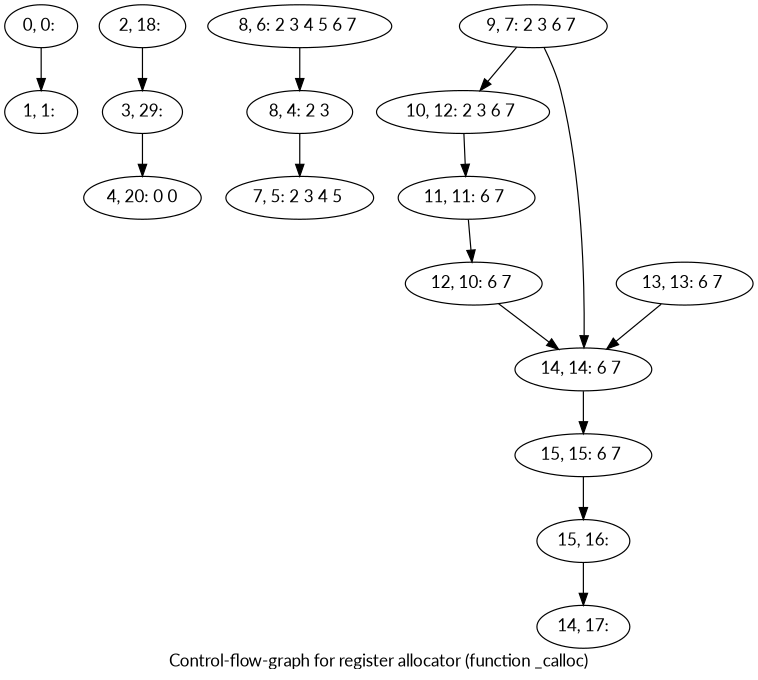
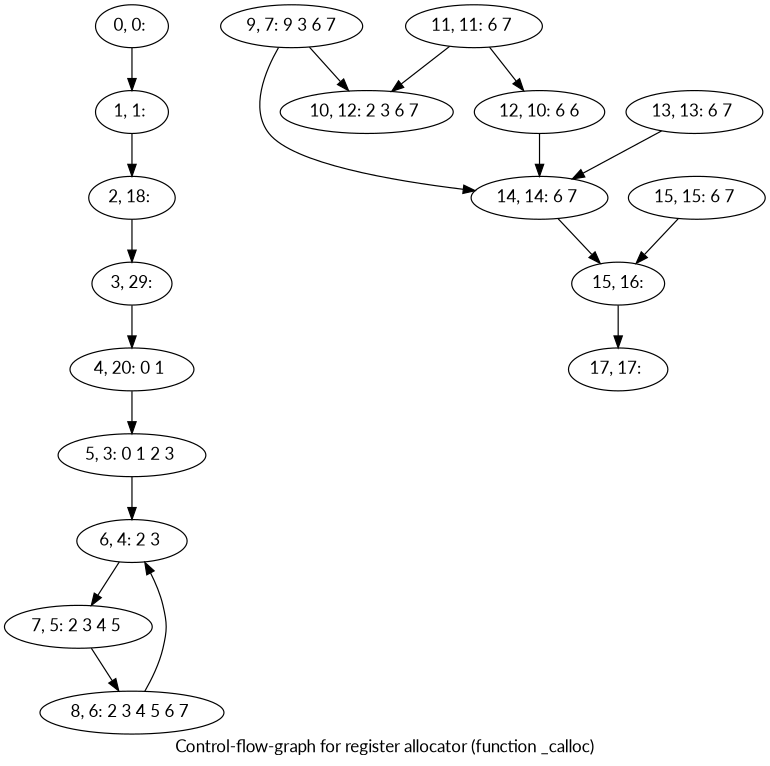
  digraph {
    fontname=Lato
    label="Control-flow-graph for register allocator (function _calloc)"
    node [fontname=Lato]
    edge [fontname=Lato]
    n1 [label="0, 0: "]
    n2 [label="1, 1: "]
    n3 [label="2, 18: "]
    n4 [label="3, 29:"]
-   n5 [label="4, 20: 0 0"]
-   n7 [label="8, 4: 2 3"]
+   n5 [label="4, 20: 0 1 "]
+   n6 [label="5, 3: 0 1 2 3 "]
+   n7 [label="6, 4: 2 3 "]
    n8 [label="7, 5: 2 3 4 5 "]
    n9 [label="8, 6: 2 3 4 5 6 7 "]
-   n10 [label="9, 7: 2 3 6 7 "]
+   n10 [label="9, 7: 9 3 6 7"]
    n11 [label="10, 12: 2 3 6 7 "]
    n12 [label="14, 14: 6 7 "]
    n13 [label="11, 11: 6 7 "]
    n14 [label="15, 15: 6 7 "]
-   n15 [label="12, 10: 6 7 "]
+   n15 [label="12, 10: 6 6"]
    n16 [label="13, 13: 6 7 "]
    n17 [label="15, 16:"]
-   n18 [label="14, 17:"]
+   n18 [label="17, 17: "]
    n1 -> n2
+   n2 -> n3
    n3 -> n4
    n4 -> n5
+   n5 -> n6
+   n6 -> n7
    n7 -> n8
+   n8 -> n9
    n9 -> n7
    n10 -> n11
    n10 -> n12
-   n11 -> n13
-   n12 -> n14
+   n13 -> n11
+   n12 -> n17
    n13 -> n15
    n14 -> n17
    n15 -> n12
    n16 -> n12
    n17 -> n18
  }
